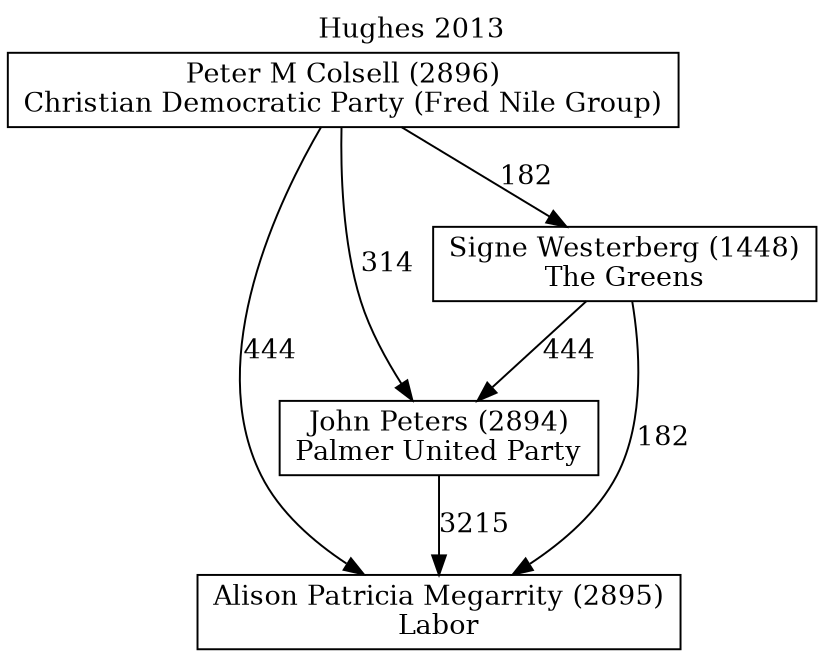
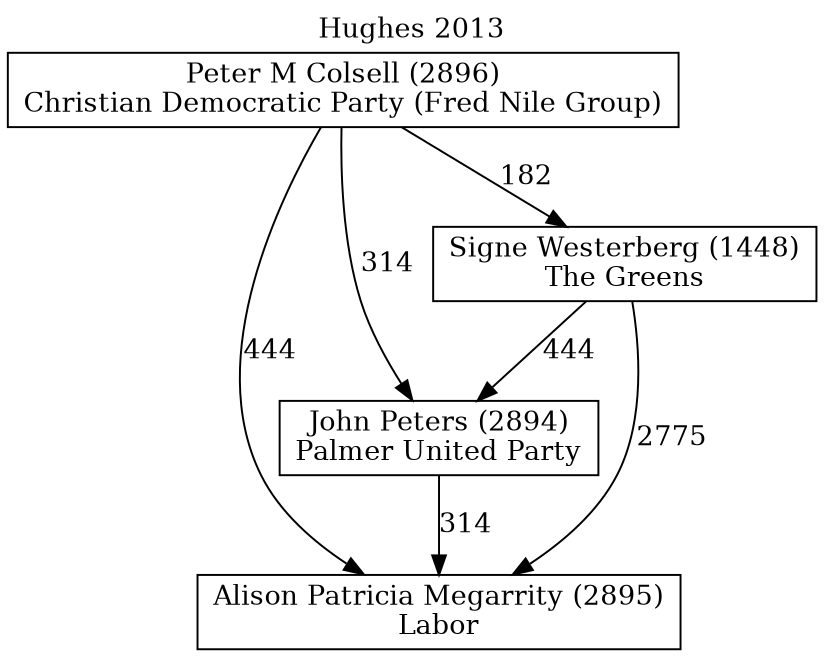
  digraph {
    label="Hughes 2013"
    labelloc=t
    mclimit=10
    node [shape=box]
    n1 [label="Alison Patricia Megarrity (2895)\nLabor"]
    n2 [label="John Peters (2894)\nPalmer United Party"]
    n3 [label="Signe Westerberg (1448)\nThe Greens"]
    n4 [label="Peter M Colsell (2896)\nChristian Democratic Party (Fred Nile Group)"]
-   n2 -> n1 [label=3215]
-   n3 -> n1 [label=182]
+   n2 -> n1 [label=314]
+   n3 -> n1 [label=2775]
    n3 -> n2 [label=444]
    n4 -> n1 [label=444]
    n4 -> n2 [label=314]
    n4 -> n3 [label=182]
  }
